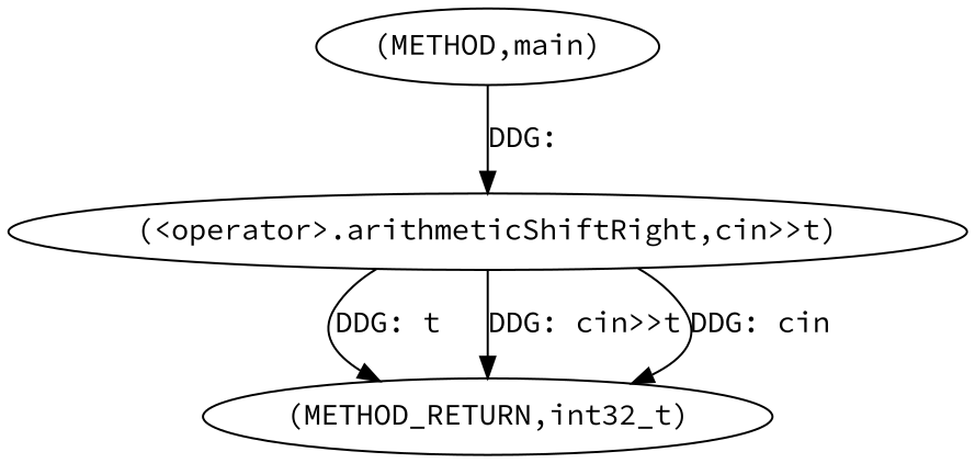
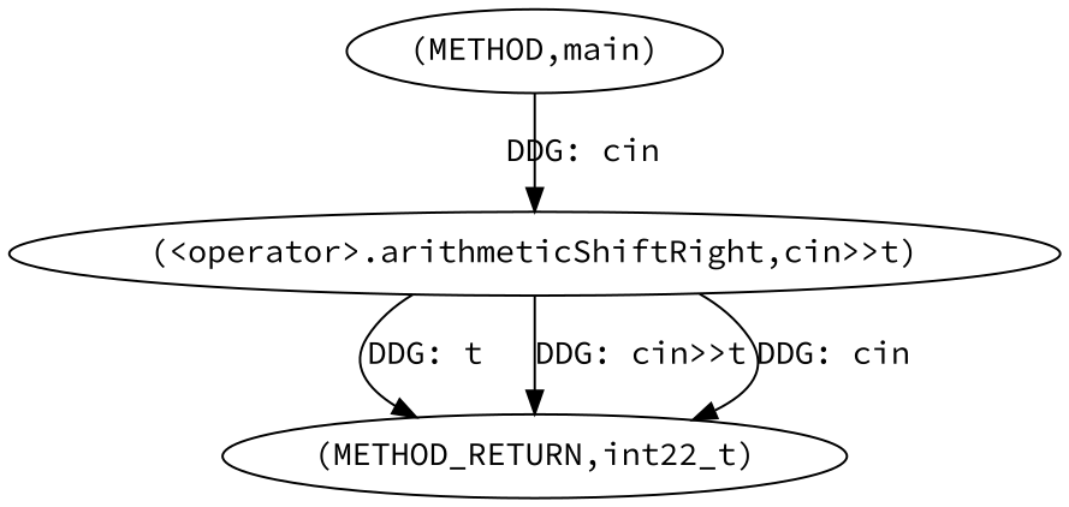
  digraph {
    fontname="Source Code Pro"
    node [fontname="Source Code Pro"]
    edge [fontname="Source Code Pro"]
    n1 [label="(METHOD,main)"]
    n2 [label="(<operator>.arithmeticShiftRight,cin>>t)"]
-   n3 [label="(METHOD_RETURN,int32_t)"]
-   n1 -> n2 [label="DDG: "]
+   n3 [label="(METHOD_RETURN,int22_t)"]
+   n1 -> n2 [label="DDG: cin"]
    n2 -> n3 [label="DDG: t"]
    n2 -> n3 [label="DDG: cin>>t"]
    n2 -> n3 [label="DDG: cin"]
  }
